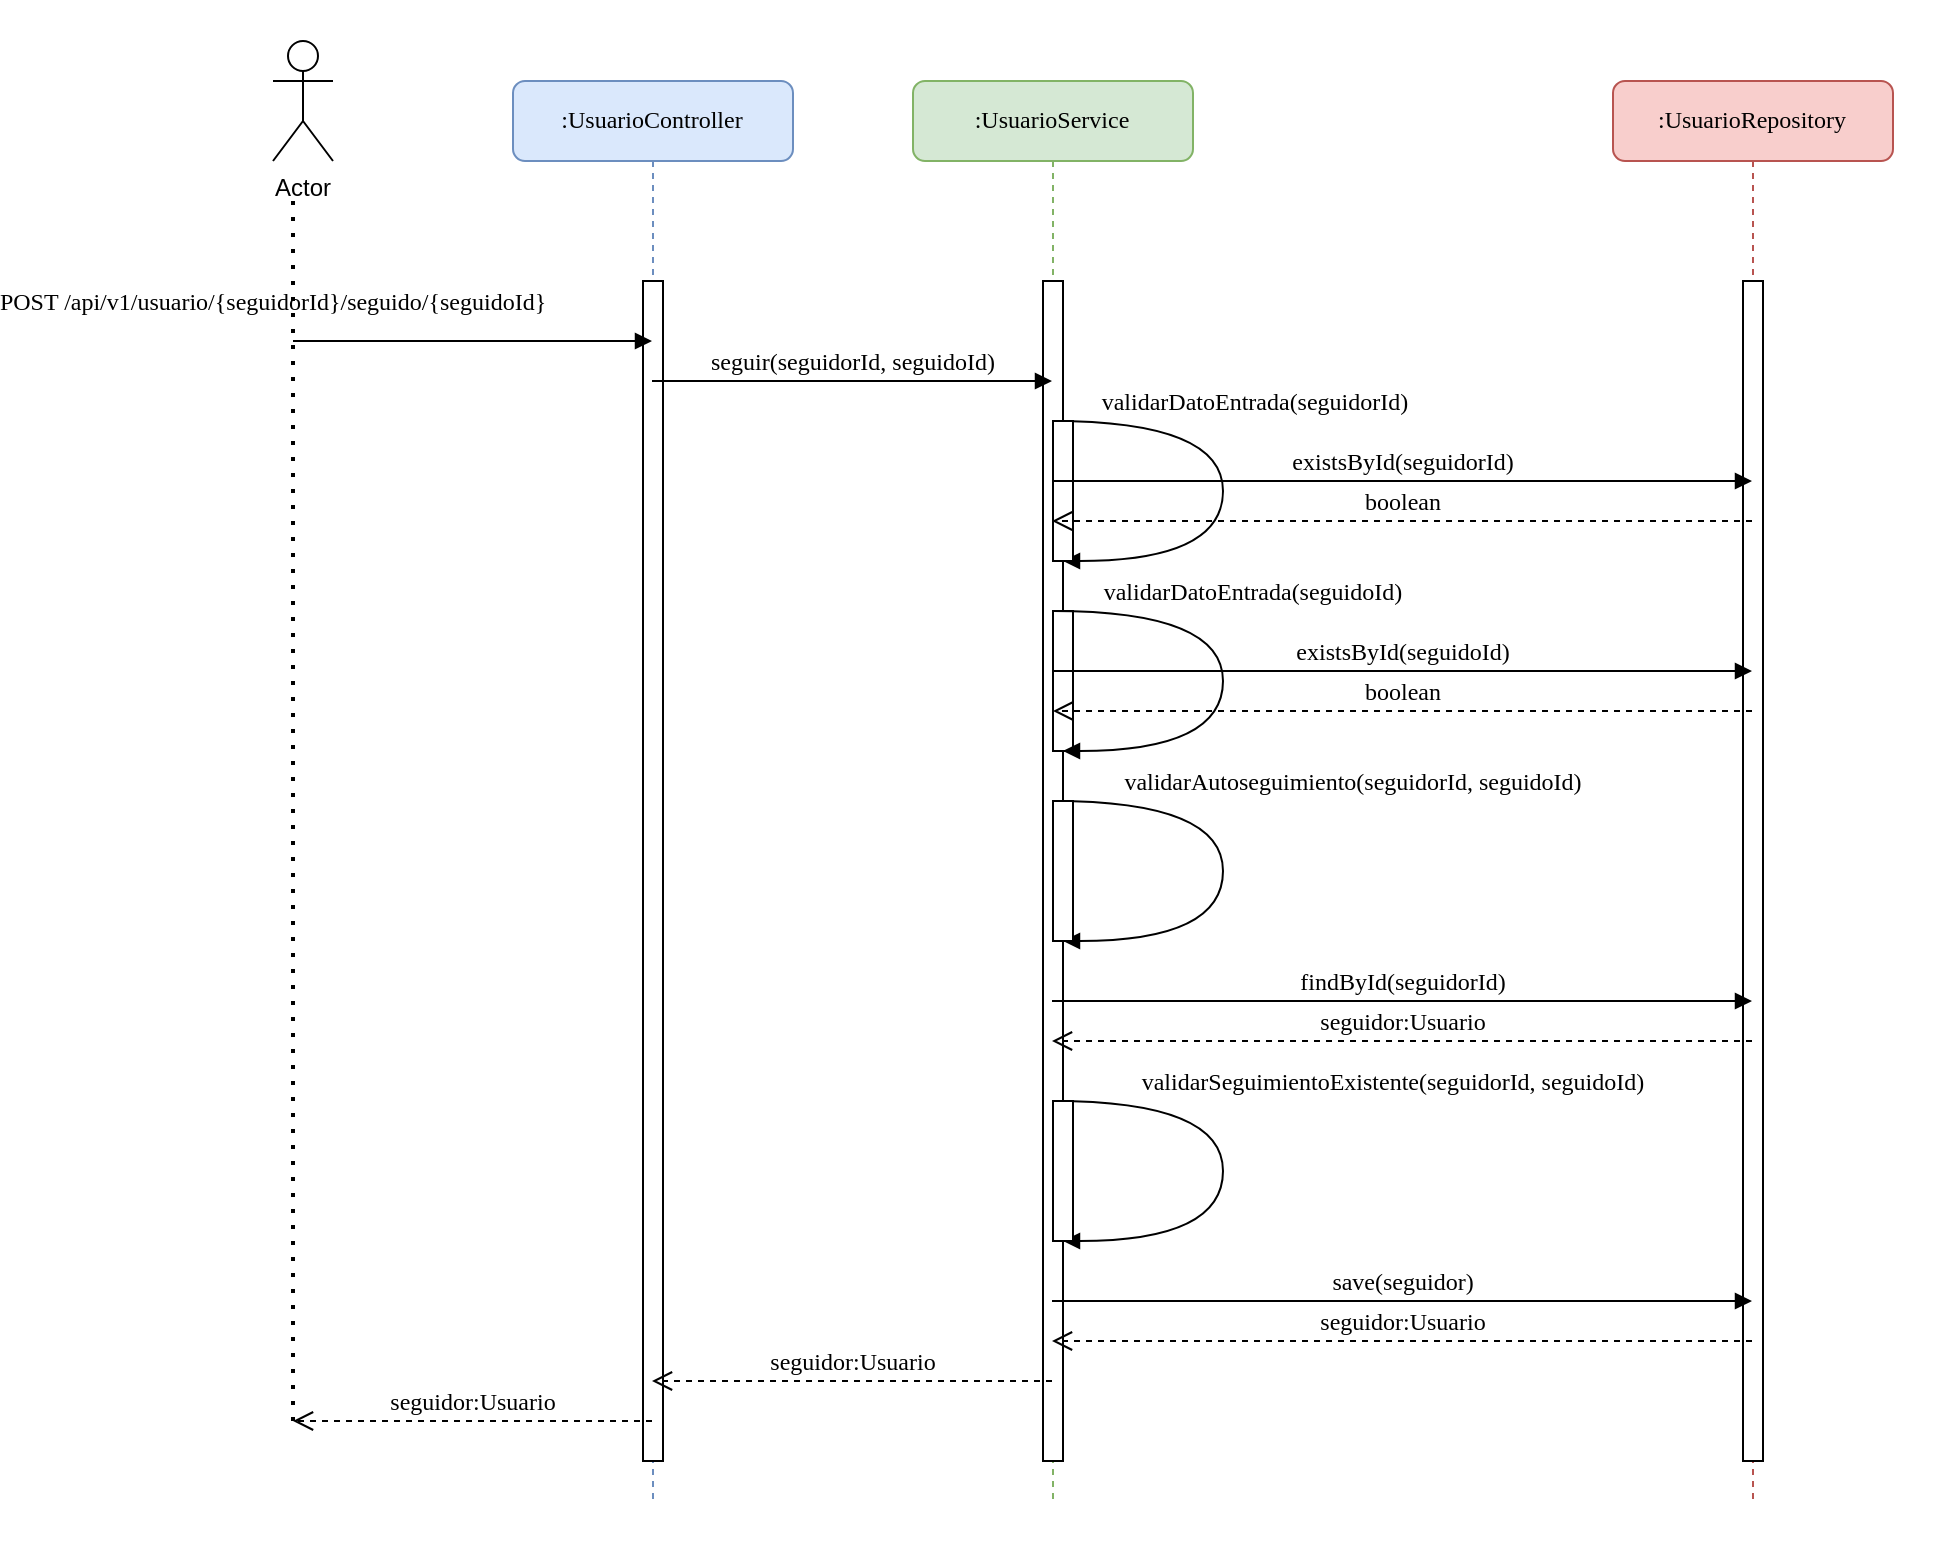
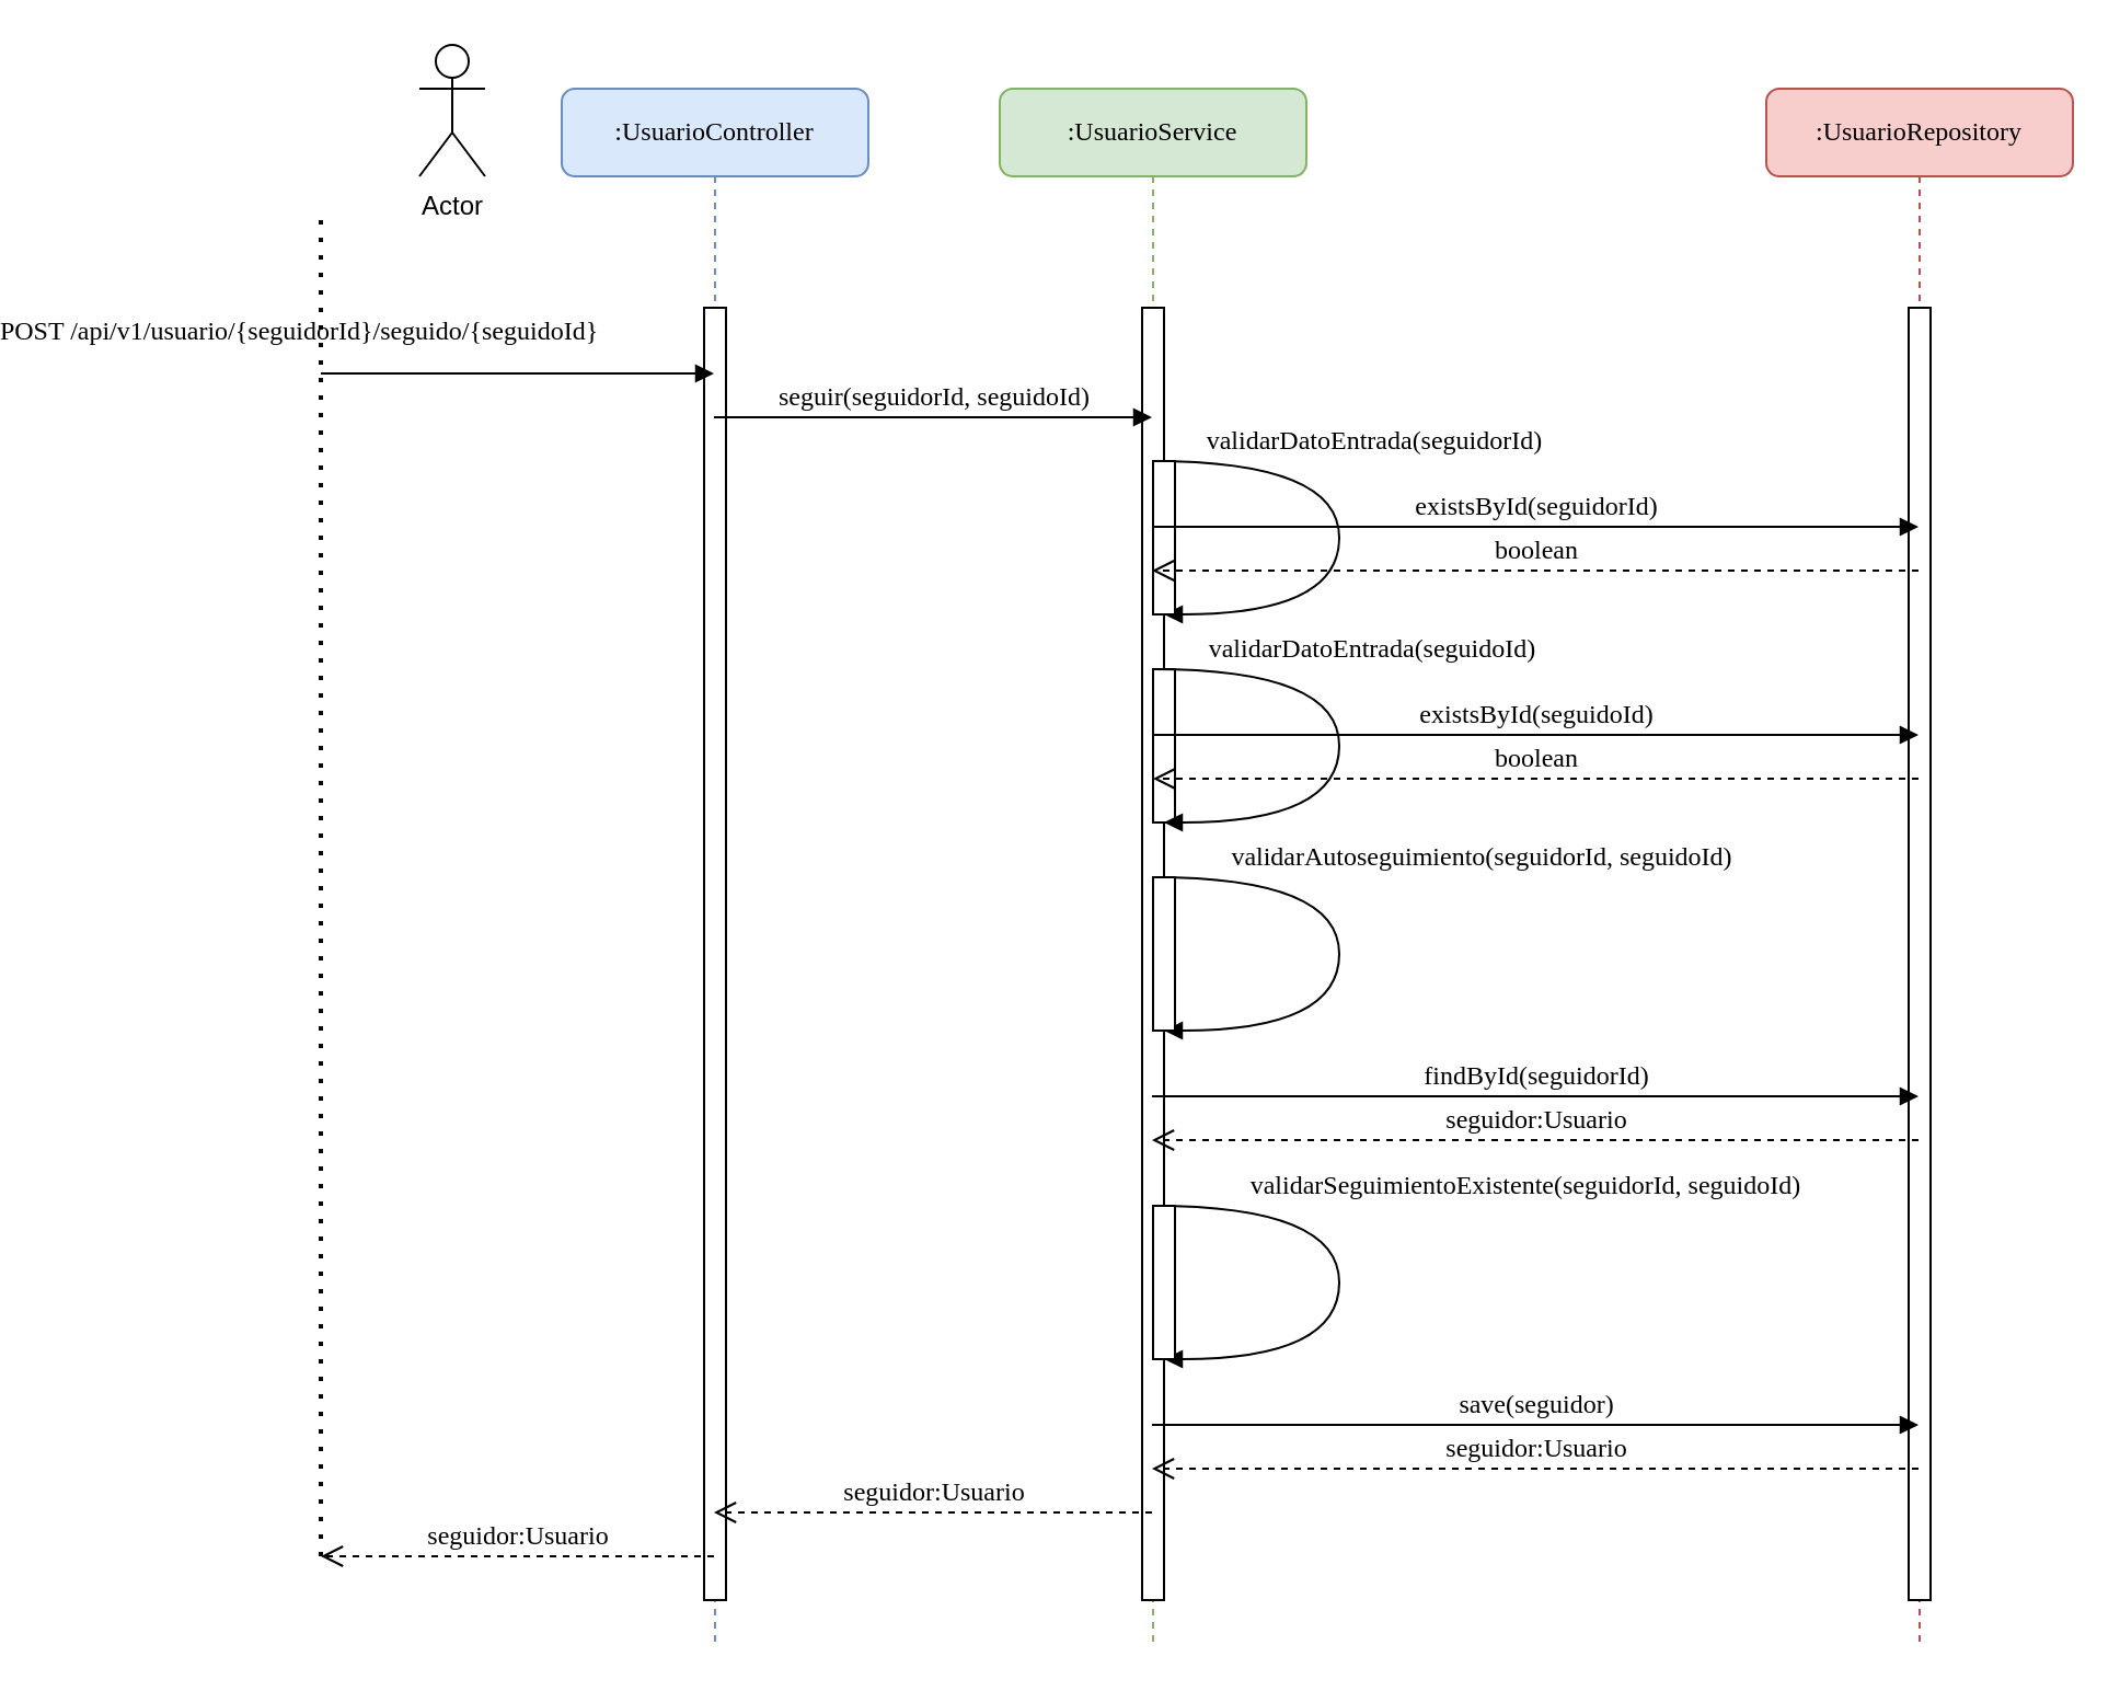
  <mxCell id="0" />
  <mxCell id="1" parent="0" />
- <mxCell id="2" value="Actor" style="shape=umlActor;verticalLabelPosition=bottom;verticalAlign=top;html=1;outlineConnect=0;" vertex="1" parent="1"><mxGeometry x="20" y="20" width="30" height="60" as="geometry" /></mxCell>
+ <mxCell id="2" value="Actor" style="shape=umlActor;verticalLabelPosition=bottom;verticalAlign=top;html=1;outlineConnect=0;" vertex="1" parent="1"><mxGeometry x="75" y="20" width="30" height="60" as="geometry" /></mxCell>
  <mxCell id="3" value=":UsuarioController" style="shape=umlLifeline;perimeter=lifelinePerimeter;whiteSpace=wrap;html=1;container=1;collapsible=0;recursiveResize=0;outlineConnect=0;rounded=1;shadow=0;comic=0;labelBackgroundColor=none;strokeWidth=1;fontFamily=Verdana;fontSize=12;align=center;fillColor=#dae8fc;strokeColor=#6c8ebf;" vertex="1" parent="1"><mxGeometry x="140" y="40" width="140" height="710" as="geometry" /></mxCell>
  <mxCell id="4" value="" style="html=1;points=[];perimeter=orthogonalPerimeter;rounded=0;shadow=0;comic=0;labelBackgroundColor=none;strokeWidth=1;fontFamily=Verdana;fontSize=12;align=center;" vertex="1" parent="3"><mxGeometry x="65" y="100" width="10" height="590" as="geometry" /></mxCell>
  <mxCell id="5" value="POST /api/v1/usuario/{seguidorId}/seguido/{seguidoId}" style="html=1;verticalAlign=bottom;endArrow=block;labelBackgroundColor=none;fontFamily=Verdana;fontSize=12;edgeStyle=elbowEdgeStyle;elbow=vertical;" edge="1" parent="1" target="3"><mxGeometry x="-0.996" y="14" relative="1" as="geometry"><mxPoint x="30" y="170" as="sourcePoint" /><mxPoint x="150" y="170" as="targetPoint" /><mxPoint x="-10" y="4" as="offset" /></mxGeometry></mxCell>
  <mxCell id="6" value=":UsuarioService" style="shape=umlLifeline;perimeter=lifelinePerimeter;whiteSpace=wrap;html=1;container=1;collapsible=0;recursiveResize=0;outlineConnect=0;rounded=1;shadow=0;comic=0;labelBackgroundColor=none;strokeWidth=1;fontFamily=Verdana;fontSize=12;align=center;fillColor=#d5e8d4;strokeColor=#82b366;" vertex="1" parent="1"><mxGeometry x="340" y="40" width="140" height="710" as="geometry" /></mxCell>
  <mxCell id="7" value="" style="html=1;points=[];perimeter=orthogonalPerimeter;rounded=0;shadow=0;comic=0;labelBackgroundColor=none;strokeWidth=1;fontFamily=Verdana;fontSize=12;align=center;" vertex="1" parent="6"><mxGeometry x="65" y="100" width="10" height="590" as="geometry" /></mxCell>
  <mxCell id="8" value="validarDatoEntrada(seguidorId)" style="html=1;verticalAlign=bottom;endArrow=block;labelBackgroundColor=none;fontFamily=Verdana;fontSize=12;elbow=vertical;edgeStyle=orthogonalEdgeStyle;curved=1;" edge="1" parent="6" source="6" target="7"><mxGeometry x="-0.274" y="15" relative="1" as="geometry"><mxPoint x="100" y="170" as="sourcePoint" /><mxPoint x="105" y="208" as="targetPoint" /><Array as="points"><mxPoint x="155" y="170" /><mxPoint x="155" y="240" /></Array><mxPoint x="16" y="15" as="offset" /></mxGeometry></mxCell>
  <mxCell id="9" value="" style="html=1;points=[];perimeter=orthogonalPerimeter;rounded=0;shadow=0;comic=0;labelBackgroundColor=none;strokeWidth=1;fontFamily=Verdana;fontSize=12;align=center;" vertex="1" parent="6"><mxGeometry x="70" y="170" width="10" height="70" as="geometry" /></mxCell>
  <mxCell id="10" value="" style="html=1;points=[];perimeter=orthogonalPerimeter;rounded=0;shadow=0;comic=0;labelBackgroundColor=none;strokeWidth=1;fontFamily=Verdana;fontSize=12;align=center;" vertex="1" parent="6"><mxGeometry x="70" y="265" width="10" height="70" as="geometry" /></mxCell>
  <mxCell id="11" value="validarSeguimientoExistente(seguidorId, seguidoId)" style="html=1;verticalAlign=bottom;endArrow=block;labelBackgroundColor=none;fontFamily=Verdana;fontSize=12;elbow=vertical;edgeStyle=orthogonalEdgeStyle;curved=1;" edge="1" parent="6"><mxGeometry x="-0.277" y="85" relative="1" as="geometry"><mxPoint x="70" y="510" as="sourcePoint" /><mxPoint x="75" y="580" as="targetPoint" /><Array as="points"><mxPoint x="155" y="510" /><mxPoint x="155" y="580" /></Array><mxPoint as="offset" /></mxGeometry></mxCell>
  <mxCell id="12" value="" style="html=1;points=[];perimeter=orthogonalPerimeter;rounded=0;shadow=0;comic=0;labelBackgroundColor=none;strokeWidth=1;fontFamily=Verdana;fontSize=12;align=center;" vertex="1" parent="6"><mxGeometry x="70" y="510" width="10" height="70" as="geometry" /></mxCell>
  <mxCell id="13" value="seguir(seguidorId, seguidoId)" style="html=1;verticalAlign=bottom;endArrow=block;labelBackgroundColor=none;fontFamily=Verdana;fontSize=12;edgeStyle=elbowEdgeStyle;elbow=vertical;" edge="1" parent="1" source="3" target="6"><mxGeometry relative="1" as="geometry"><mxPoint x="230" y="210" as="sourcePoint" /><mxPoint x="360" y="210" as="targetPoint" /><Array as="points"><mxPoint x="300" y="190" /></Array></mxGeometry></mxCell>
  <mxCell id="14" value=":UsuarioRepository" style="shape=umlLifeline;perimeter=lifelinePerimeter;whiteSpace=wrap;html=1;container=1;collapsible=0;recursiveResize=0;outlineConnect=0;rounded=1;shadow=0;comic=0;labelBackgroundColor=none;strokeWidth=1;fontFamily=Verdana;fontSize=12;align=center;fillColor=#f8cecc;strokeColor=#b85450;" vertex="1" parent="1"><mxGeometry x="690" y="40" width="140" height="710" as="geometry" /></mxCell>
  <mxCell id="15" value="" style="html=1;points=[];perimeter=orthogonalPerimeter;rounded=0;shadow=0;comic=0;labelBackgroundColor=none;strokeWidth=1;fontFamily=Verdana;fontSize=12;align=center;" vertex="1" parent="14"><mxGeometry x="65" y="100" width="10" height="590" as="geometry" /></mxCell>
  <mxCell id="16" value="existsById(seguidorId)" style="html=1;verticalAlign=bottom;endArrow=block;labelBackgroundColor=none;fontFamily=Verdana;fontSize=12;edgeStyle=elbowEdgeStyle;elbow=vertical;" edge="1" parent="1" source="6" target="14"><mxGeometry relative="1" as="geometry"><mxPoint x="460" y="240" as="sourcePoint" /><mxPoint x="590" y="240" as="targetPoint" /><Array as="points"><mxPoint x="530" y="240" /></Array></mxGeometry></mxCell>
  <mxCell id="17" value="boolean" style="html=1;verticalAlign=bottom;endArrow=open;dashed=1;endSize=8;labelBackgroundColor=none;fontFamily=Verdana;fontSize=12;edgeStyle=elbowEdgeStyle;elbow=vertical;" edge="1" parent="1" source="14" target="6"><mxGeometry relative="1" as="geometry"><mxPoint x="470" y="339.5" as="targetPoint" /><Array as="points"><mxPoint x="540" y="260" /><mxPoint x="575" y="339.5" /></Array><mxPoint x="600" y="339.5" as="sourcePoint" /></mxGeometry></mxCell>
  <mxCell id="18" value="validarDatoEntrada(seguidoId)" style="html=1;verticalAlign=bottom;endArrow=block;labelBackgroundColor=none;fontFamily=Verdana;fontSize=12;elbow=vertical;edgeStyle=orthogonalEdgeStyle;curved=1;" edge="1" parent="1"><mxGeometry x="-0.277" y="15" relative="1" as="geometry"><mxPoint x="410" y="305" as="sourcePoint" /><mxPoint x="415" y="375" as="targetPoint" /><Array as="points"><mxPoint x="495" y="305" /><mxPoint x="495" y="375" /></Array><mxPoint as="offset" /></mxGeometry></mxCell>
  <mxCell id="19" value="existsById(seguidoId)" style="html=1;verticalAlign=bottom;endArrow=block;labelBackgroundColor=none;fontFamily=Verdana;fontSize=12;edgeStyle=elbowEdgeStyle;elbow=vertical;" edge="1" parent="1" target="14"><mxGeometry relative="1" as="geometry"><mxPoint x="410" y="335" as="sourcePoint" /><mxPoint x="650" y="335" as="targetPoint" /><Array as="points"><mxPoint x="530" y="335" /></Array></mxGeometry></mxCell>
  <mxCell id="20" value="boolean" style="html=1;verticalAlign=bottom;endArrow=open;dashed=1;endSize=8;labelBackgroundColor=none;fontFamily=Verdana;fontSize=12;edgeStyle=elbowEdgeStyle;elbow=vertical;" edge="1" parent="1" source="14"><mxGeometry relative="1" as="geometry"><mxPoint x="410" y="355" as="targetPoint" /><Array as="points"><mxPoint x="540" y="355" /><mxPoint x="575" y="434.5" /></Array><mxPoint x="650" y="355" as="sourcePoint" /></mxGeometry></mxCell>
  <mxCell id="21" value="validarAutoseguimiento(seguidorId, seguidoId)" style="html=1;verticalAlign=bottom;endArrow=block;labelBackgroundColor=none;fontFamily=Verdana;fontSize=12;elbow=vertical;edgeStyle=orthogonalEdgeStyle;curved=1;" edge="1" parent="1"><mxGeometry x="-0.277" y="65" relative="1" as="geometry"><mxPoint x="410" y="400" as="sourcePoint" /><mxPoint x="415" y="470" as="targetPoint" /><Array as="points"><mxPoint x="495" y="400" /><mxPoint x="495" y="470" /></Array><mxPoint as="offset" /></mxGeometry></mxCell>
  <mxCell id="22" value="" style="html=1;points=[];perimeter=orthogonalPerimeter;rounded=0;shadow=0;comic=0;labelBackgroundColor=none;strokeWidth=1;fontFamily=Verdana;fontSize=12;align=center;" vertex="1" parent="1"><mxGeometry x="410" y="400" width="10" height="70" as="geometry" /></mxCell>
  <mxCell id="23" value="findById(seguidorId)" style="html=1;verticalAlign=bottom;endArrow=block;labelBackgroundColor=none;fontFamily=Verdana;fontSize=12;edgeStyle=elbowEdgeStyle;elbow=vertical;" edge="1" parent="1" source="6" target="14"><mxGeometry relative="1" as="geometry"><mxPoint x="450" y="520" as="sourcePoint" /><mxPoint x="580" y="520" as="targetPoint" /><Array as="points"><mxPoint x="570" y="500" /></Array><mxPoint as="offset" /></mxGeometry></mxCell>
  <mxCell id="24" value="seguidor:Usuario" style="html=1;verticalAlign=bottom;endArrow=open;dashed=1;endSize=8;labelBackgroundColor=none;fontFamily=Verdana;fontSize=12;edgeStyle=elbowEdgeStyle;elbow=vertical;" edge="1" parent="1" source="14" target="6"><mxGeometry relative="1" as="geometry"><mxPoint x="480" y="540" as="targetPoint" /><Array as="points"><mxPoint x="550" y="520" /><mxPoint x="585" y="540" /></Array><mxPoint x="610" y="540" as="sourcePoint" /></mxGeometry></mxCell>
  <mxCell id="25" value="save(seguidor)" style="html=1;verticalAlign=bottom;endArrow=block;labelBackgroundColor=none;fontFamily=Verdana;fontSize=12;edgeStyle=elbowEdgeStyle;elbow=vertical;" edge="1" parent="1" source="6" target="14"><mxGeometry relative="1" as="geometry"><mxPoint x="440" y="650" as="sourcePoint" /><mxPoint x="570" y="650" as="targetPoint" /><Array as="points"><mxPoint x="585" y="650" /></Array></mxGeometry></mxCell>
  <mxCell id="26" value="seguidor:Usuario" style="html=1;verticalAlign=bottom;endArrow=open;dashed=1;endSize=8;labelBackgroundColor=none;fontFamily=Verdana;fontSize=12;edgeStyle=elbowEdgeStyle;elbow=vertical;" edge="1" parent="1" source="14" target="6"><mxGeometry relative="1" as="geometry"><mxPoint x="500" y="690" as="targetPoint" /><Array as="points"><mxPoint x="580" y="670" /><mxPoint x="605" y="690" /></Array><mxPoint x="630" y="690" as="sourcePoint" /></mxGeometry></mxCell>
  <mxCell id="27" value="seguidor:Usuario" style="html=1;verticalAlign=bottom;endArrow=open;dashed=1;endSize=8;labelBackgroundColor=none;fontFamily=Verdana;fontSize=12;edgeStyle=elbowEdgeStyle;elbow=vertical;" edge="1" parent="1" source="6" target="3"><mxGeometry relative="1" as="geometry"><mxPoint x="240" y="700" as="targetPoint" /><Array as="points"><mxPoint x="315" y="690" /><mxPoint x="345" y="700" /></Array><mxPoint x="370" y="700" as="sourcePoint" /></mxGeometry></mxCell>
  <mxCell id="28" value="seguidor:Usuario" style="html=1;verticalAlign=bottom;endArrow=open;dashed=1;endSize=8;labelBackgroundColor=none;fontFamily=Verdana;fontSize=12;edgeStyle=elbowEdgeStyle;elbow=vertical;" edge="1" parent="1" source="3"><mxGeometry relative="1" as="geometry"><mxPoint x="30" y="710" as="targetPoint" /><Array as="points"><mxPoint x="75" y="710" /><mxPoint x="105" y="710" /></Array><mxPoint x="130" y="710" as="sourcePoint" /></mxGeometry></mxCell>
  <mxCell id="29" value="" style="endArrow=none;dashed=1;html=1;dashPattern=1 3;strokeWidth=2;rounded=0;" edge="1" parent="1"><mxGeometry width="50" height="50" relative="1" as="geometry"><mxPoint x="30" y="710" as="sourcePoint" /><mxPoint x="30" y="100" as="targetPoint" /></mxGeometry></mxCell>
